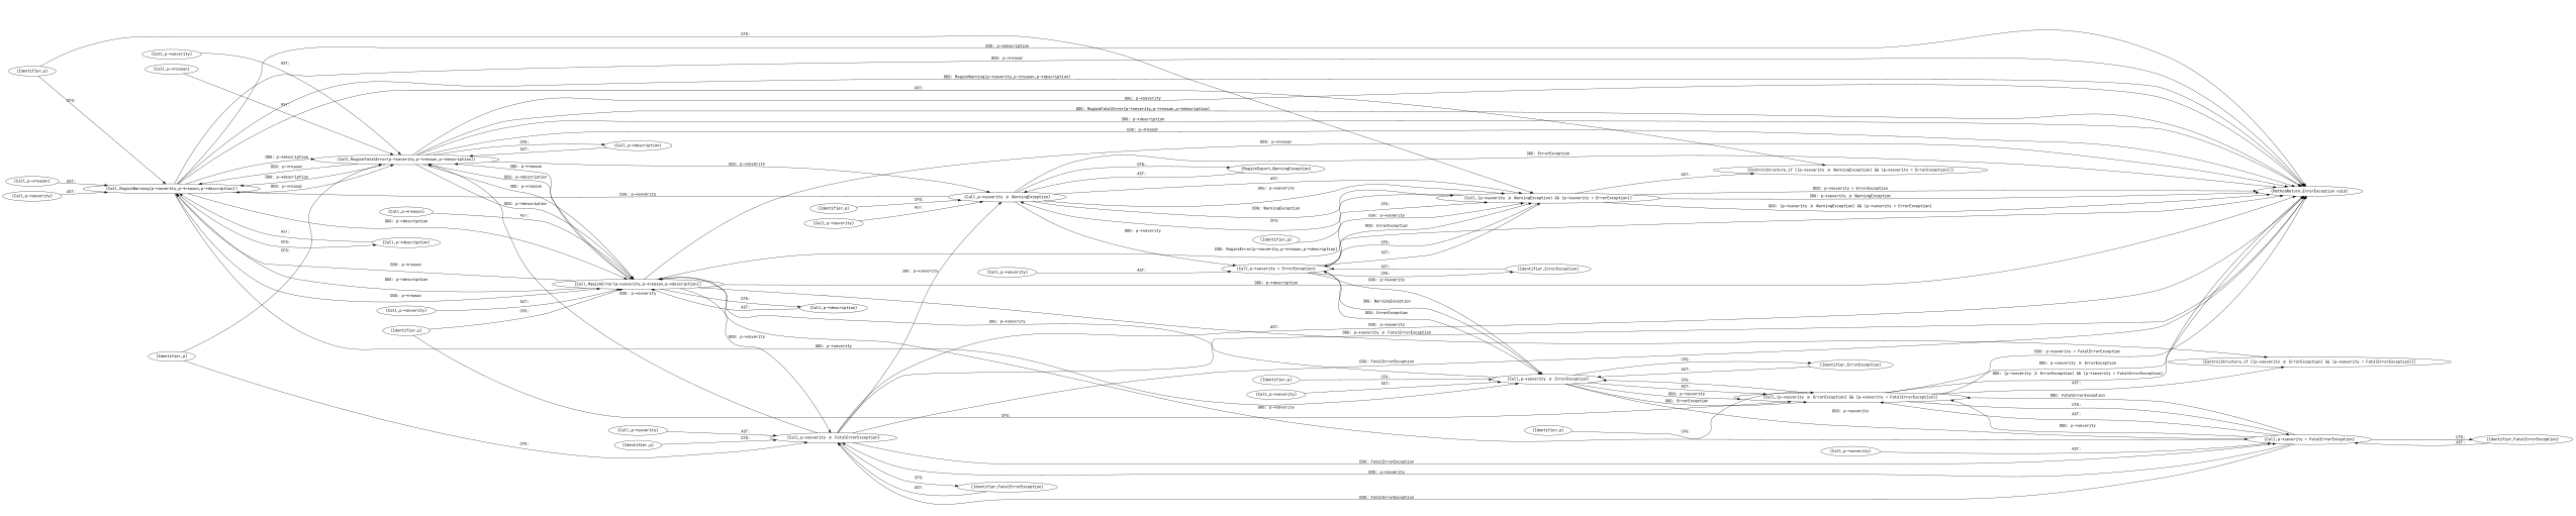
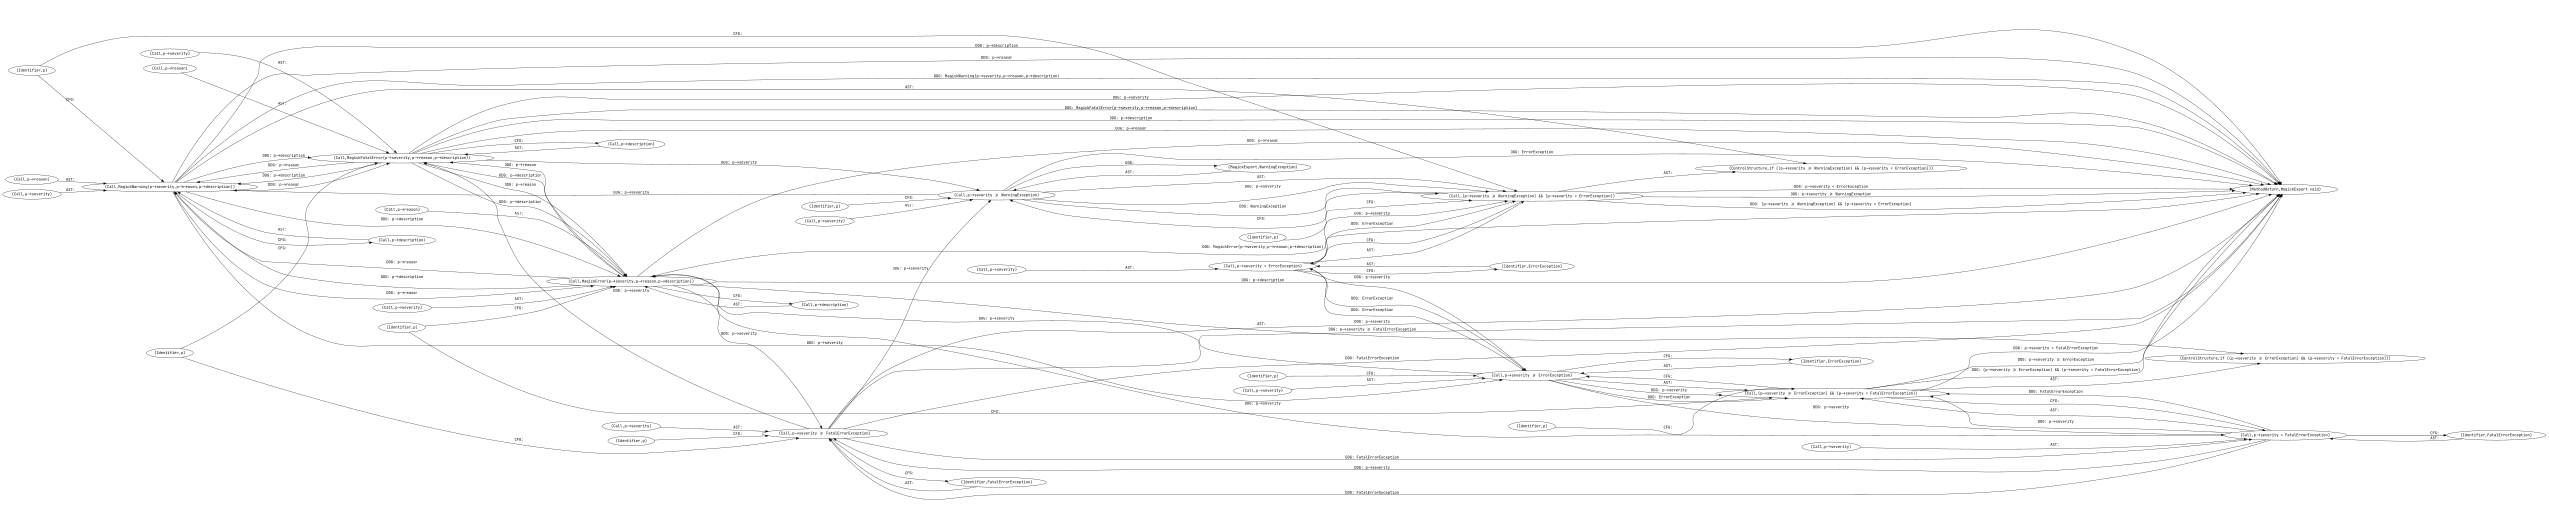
  digraph {
    fontname="JetBrains Mono"
    rankdir=LR
    node [fontname="JetBrains Mono"]
    edge [fontname="JetBrains Mono"]
    n1 [label="(Call,MagickWarning(p->severity,p->reason,p->description))"]
    n2 [label="(Call,MagickFatalError(p->severity,p->reason,p->description))"]
    n3 [label="(Call,p->severity >= ErrorException)"]
    n4 [label="(Call,MagickError(p->severity,p->reason,p->description))"]
    n5 [label="(Call,p->description)"]
    n6 [label="(ControlStructure,if ((p->severity >= WarningException) && (p->severity < ErrorException)))"]
-   n7 [label="(MethodReturn,ErrorException void)"]
+   n7 [label="(MethodReturn,MagickExport void)"]
    n8 [label="(Call,p->severity >= WarningException)"]
    n9 [label="(Call,p->description)"]
    n10 [label="(Call,p->severity < ErrorException)"]
    n11 [label="(Call,p->severity < FatalErrorException)"]
    n12 [label="(Call,(p->severity >= ErrorException) && (p->severity < FatalErrorException))"]
    n13 [label="(Identifier,ErrorException)"]
    n14 [label="(Call,p->severity >= FatalErrorException)"]
    n15 [label="(ControlStructure,if ((p->severity >= ErrorException) && (p->severity < FatalErrorException)))"]
    n16 [label="(Call,p->description)"]
    n17 [label="(Call,(p->severity >= WarningException) && (p->severity < ErrorException))"]
    n18 [label="(Identifier,ErrorException)"]
    n19 [label="(MagickExport,WarningException)"]
    n20 [label="(Identifier,FatalErrorException)"]
    n21 [label="(Identifier,FatalErrorException)"]
    n22 [label="(Call,p->severity)"]
    n23 [label="(Call,p->severity)"]
    n24 [label="(Identifier,p)"]
    n25 [label="(Call,p->reason)"]
    n26 [label="(Call,p->severity)"]
    n27 [label="(Identifier,p)"]
    n28 [label="(Call,p->severity)"]
    n29 [label="(Identifier,p)"]
    n30 [label="(Identifier,p)"]
    n31 [label="(Call,p->reason)"]
    n32 [label="(Call,p->severity)"]
    n33 [label="(Call,p->severity)"]
    n34 [label="(Identifier,p)"]
    n35 [label="(Identifier,p)"]
    n36 [label="(Identifier,p)"]
    n37 [label="(Identifier,p)"]
    n38 [label="(Call,p->severity)"]
    n39 [label="(Call,p->reason)"]
    n40 [label="(Call,p->severity)"]
    n1 -> n2 [label="DDG: p->reason"]
    n1 -> n2 [label="DDG: p->description"]
    n1 -> n3 [label="DDG: p->severity"]
    n1 -> n4 [label="DDG: p->reason"]
    n1 -> n4 [label="DDG: p->description"]
    n1 -> n5 [label="CFG: "]
    n1 -> n6 [label="AST: "]
    n1 -> n7 [label="DDG: p->description"]
    n1 -> n7 [label="DDG: p->reason"]
    n1 -> n7 [label="DDG: MagickWarning(p->severity,p->reason,p->description)"]
    n2 -> n1 [label="DDG: p->reason"]
    n2 -> n1 [label="DDG: p->description"]
    n2 -> n4 [label="DDG: p->reason"]
    n2 -> n4 [label="DDG: p->description"]
    n2 -> n7 [label="DDG: p->description"]
    n2 -> n7 [label="DDG: p->reason"]
    n2 -> n7 [label="DDG: p->severity"]
    n2 -> n7 [label="DDG: MagickFatalError(p->severity,p->reason,p->description)"]
    n2 -> n8 [label="DDG: p->severity"]
    n2 -> n9 [label="CFG: "]
    n3 -> n4 [label="DDG: p->severity"]
-   n3 -> n10 [label="DDG: WarningException"]
+   n3 -> n10 [label="DDG: ErrorException"]
    n3 -> n11 [label="DDG: p->severity"]
    n3 -> n12 [label="AST: "]
    n3 -> n12 [label="DDG: p->severity"]
    n3 -> n12 [label="DDG: ErrorException"]
    n3 -> n13 [label="CFG: "]
    n4 -> n1 [label="DDG: p->reason"]
    n4 -> n1 [label="DDG: p->description"]
    n4 -> n2 [label="DDG: p->reason"]
    n4 -> n2 [label="DDG: p->description"]
    n4 -> n7 [label="DDG: p->reason"]
    n4 -> n7 [label="DDG: MagickError(p->severity,p->reason,p->description)"]
    n4 -> n7 [label="DDG: p->description"]
    n4 -> n14 [label="DDG: p->severity"]
    n4 -> n15 [label="AST: "]
    n4 -> n16 [label="CFG: "]
    n5 -> n1 [label="AST: "]
    n8 -> n1 [label="DDG: p->severity"]
    n8 -> n7 [label="DDG: ErrorException"]
-   n8 -> n10 [label="DDG: p->severity"]
    n8 -> n17 [label="AST: "]
    n8 -> n17 [label="DDG: p->severity"]
    n8 -> n17 [label="DDG: WarningException"]
-   n8 -> n19 [label="CFG: "]
+   n8 -> n19 [label="DDG: "]
    n9 -> n2 [label="AST: "]
    n10 -> n3 [label="DDG: p->severity"]
    n10 -> n3 [label="DDG: ErrorException"]
    n10 -> n17 [label="AST: "]
    n10 -> n17 [label="DDG: p->severity"]
    n10 -> n17 [label="DDG: ErrorException"]
    n10 -> n18 [label="CFG: "]
    n11 -> n4 [label="DDG: p->severity"]
    n11 -> n12 [label="AST: "]
    n11 -> n12 [label="DDG: p->severity"]
    n11 -> n12 [label="DDG: FatalErrorException"]
    n11 -> n14 [label="DDG: p->severity"]
    n11 -> n14 [label="DDG: FatalErrorException"]
    n11 -> n21 [label="CFG: "]
    n12 -> n3 [label="CFG: "]
    n12 -> n7 [label="DDG: p->severity < FatalErrorException"]
    n12 -> n7 [label="DDG: p->severity >= ErrorException"]
    n12 -> n7 [label="DDG: (p->severity >= ErrorException) && (p->severity < FatalErrorException)"]
    n12 -> n11 [label="CFG: "]
    n12 -> n15 [label="AST: "]
    n13 -> n3 [label="AST: "]
    n14 -> n2 [label="DDG: p->severity"]
    n14 -> n7 [label="DDG: p->severity >= FatalErrorException"]
    n14 -> n7 [label="DDG: FatalErrorException"]
    n14 -> n7 [label="DDG: p->severity"]
    n14 -> n8 [label="DDG: p->severity"]
    n14 -> n11 [label="DDG: FatalErrorException"]
    n14 -> n20 [label="CFG: "]
    n16 -> n4 [label="AST: "]
    n17 -> n6 [label="AST: "]
    n17 -> n7 [label="DDG: (p->severity >= WarningException) && (p->severity < ErrorException)"]
    n17 -> n7 [label="DDG: p->severity < ErrorException"]
    n17 -> n7 [label="DDG: p->severity >= WarningException"]
    n17 -> n8 [label="CFG: "]
    n17 -> n10 [label="CFG: "]
    n18 -> n10 [label="AST: "]
    n19 -> n8 [label="AST: "]
    n20 -> n14 [label="AST: "]
    n21 -> n11 [label="AST: "]
    n22 -> n4 [label="AST: "]
    n23 -> n2 [label="AST: "]
    n24 -> n4 [label="CFG: "]
    n24 -> n12 [label="CFG: "]
    n25 -> n1 [label="AST: "]
    n26 -> n14 [label="AST: "]
    n27 -> n14 [label="CFG: "]
    n28 -> n10 [label="AST: "]
    n29 -> n2 [label="CFG: "]
    n29 -> n14 [label="CFG: "]
    n30 -> n1 [label="CFG: "]
    n30 -> n17 [label="CFG: "]
    n31 -> n4 [label="AST: "]
    n32 -> n1 [label="AST: "]
    n33 -> n11 [label="AST: "]
    n34 -> n12 [label="CFG: "]
    n35 -> n3 [label="CFG: "]
    n36 -> n17 [label="CFG: "]
    n37 -> n8 [label="CFG: "]
    n38 -> n3 [label="AST: "]
    n39 -> n2 [label="AST: "]
    n40 -> n8 [label="AST: "]
  }
